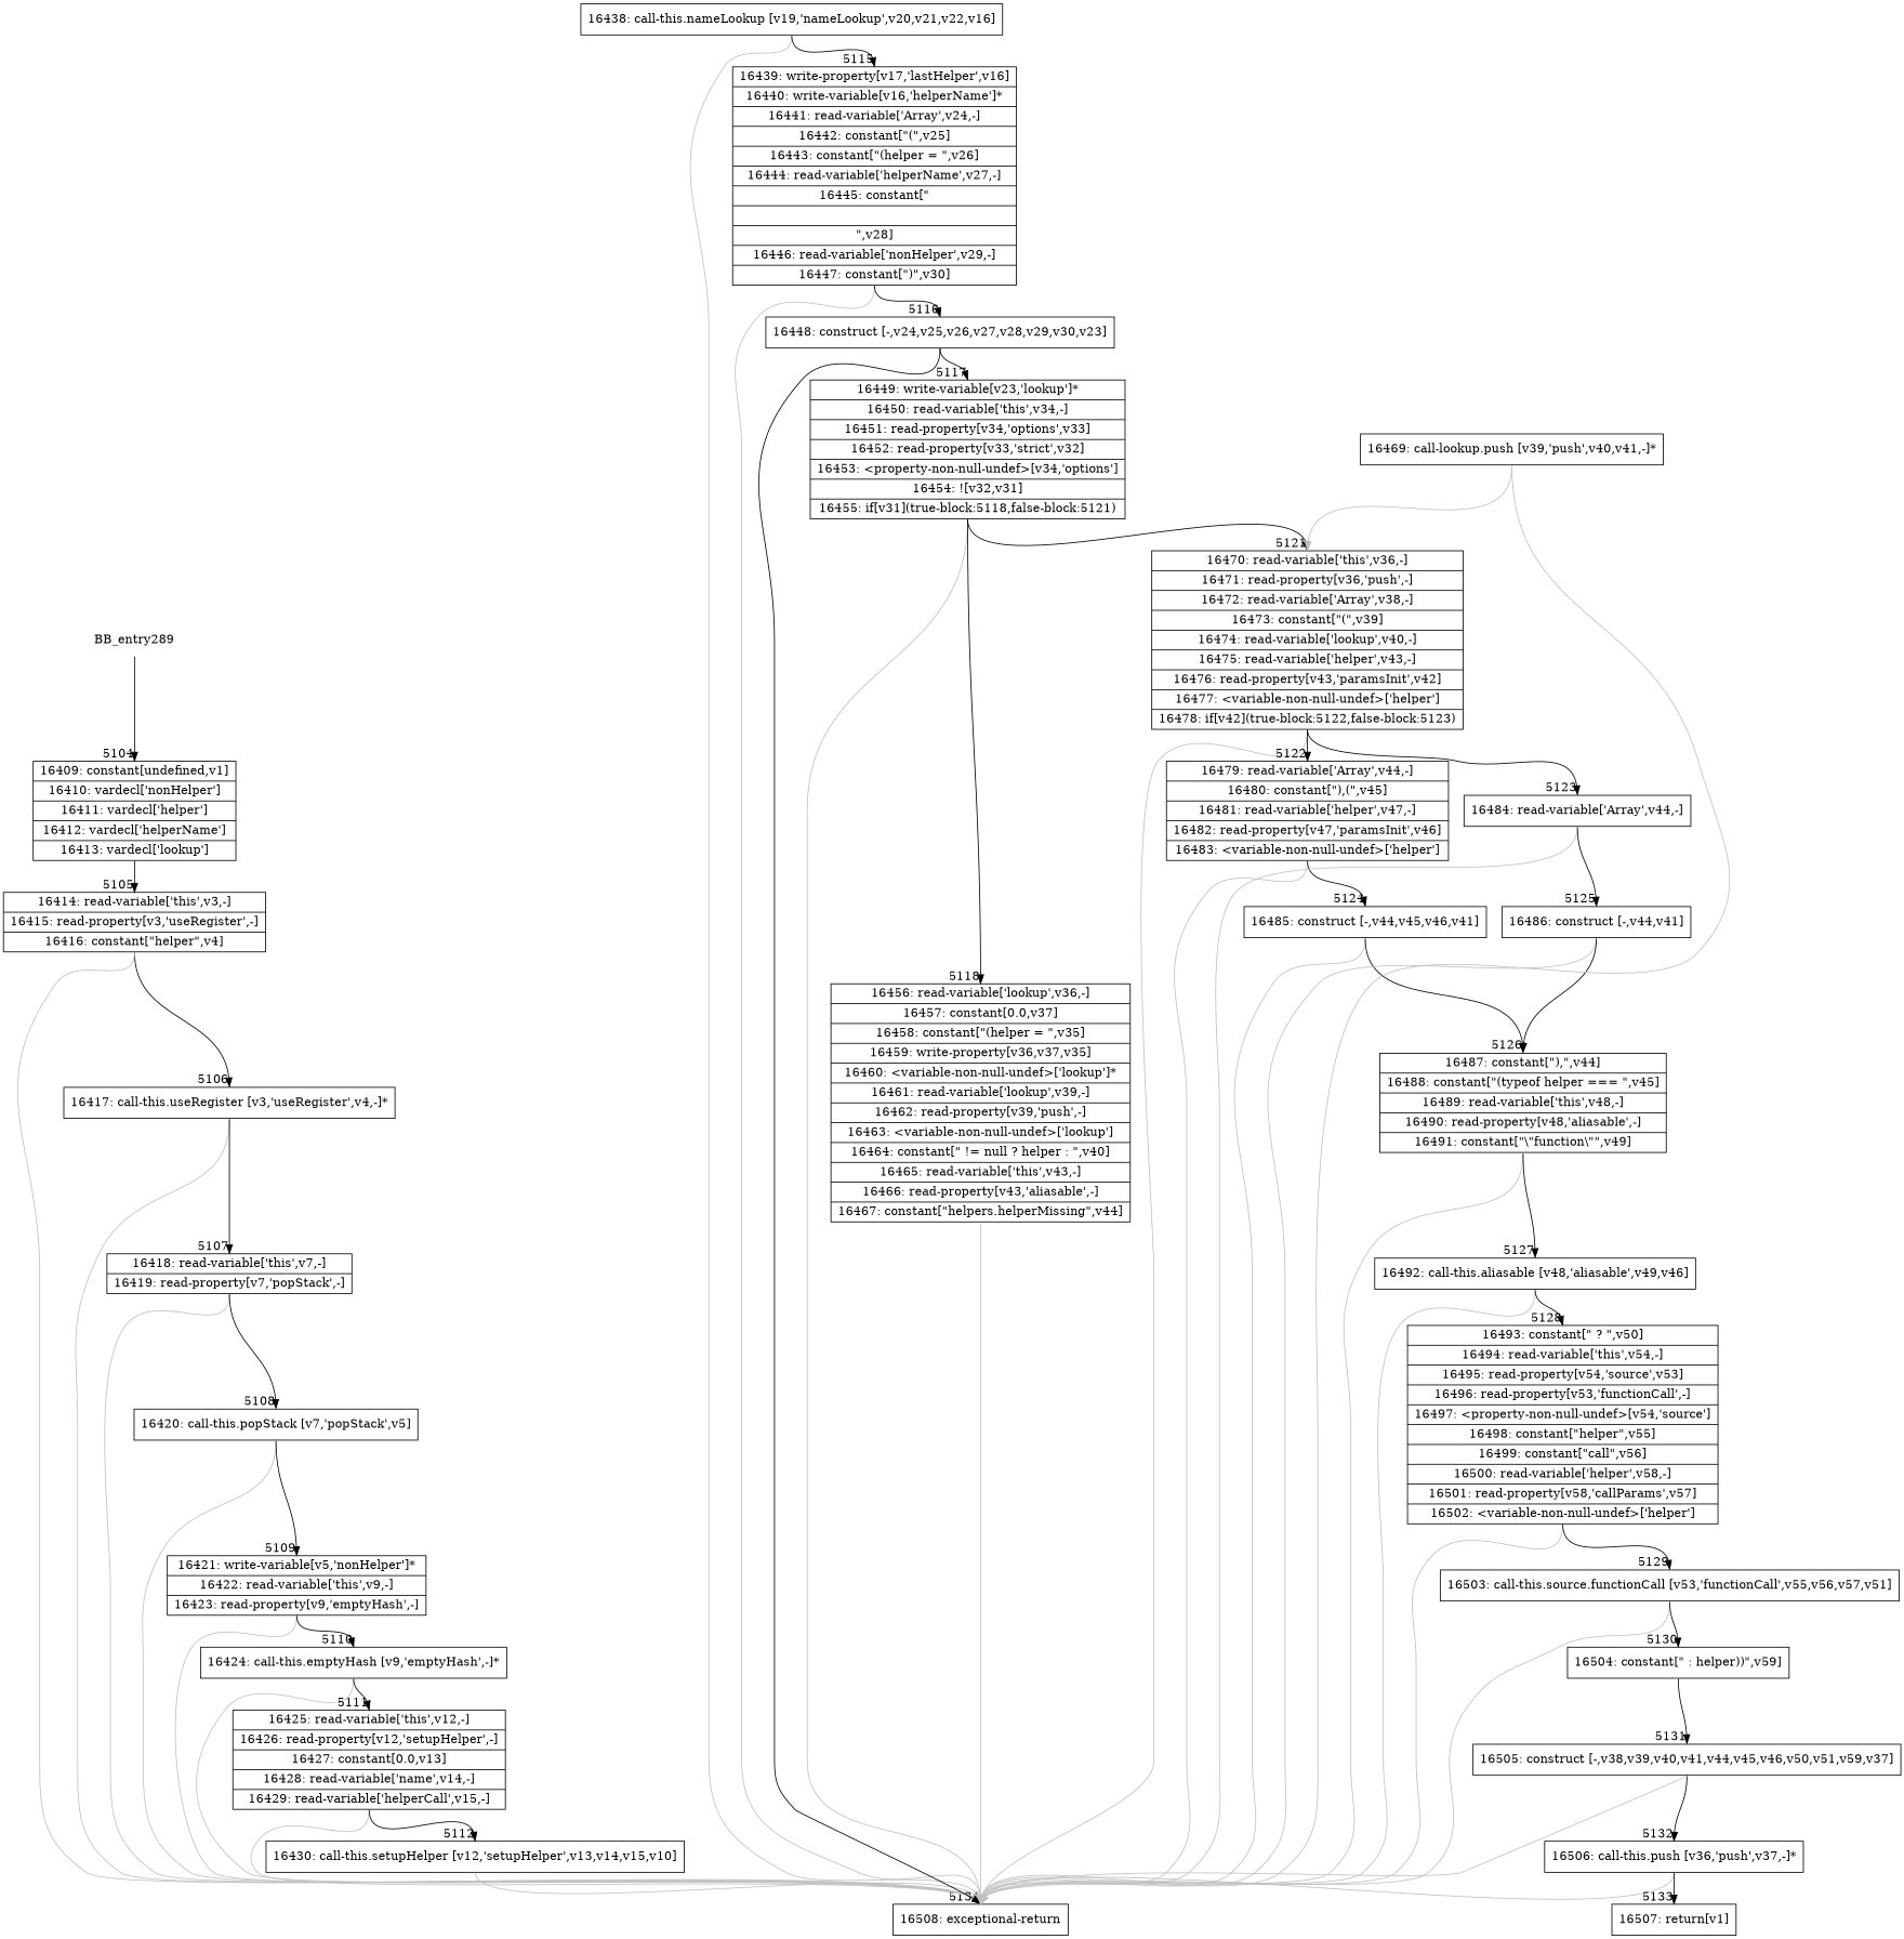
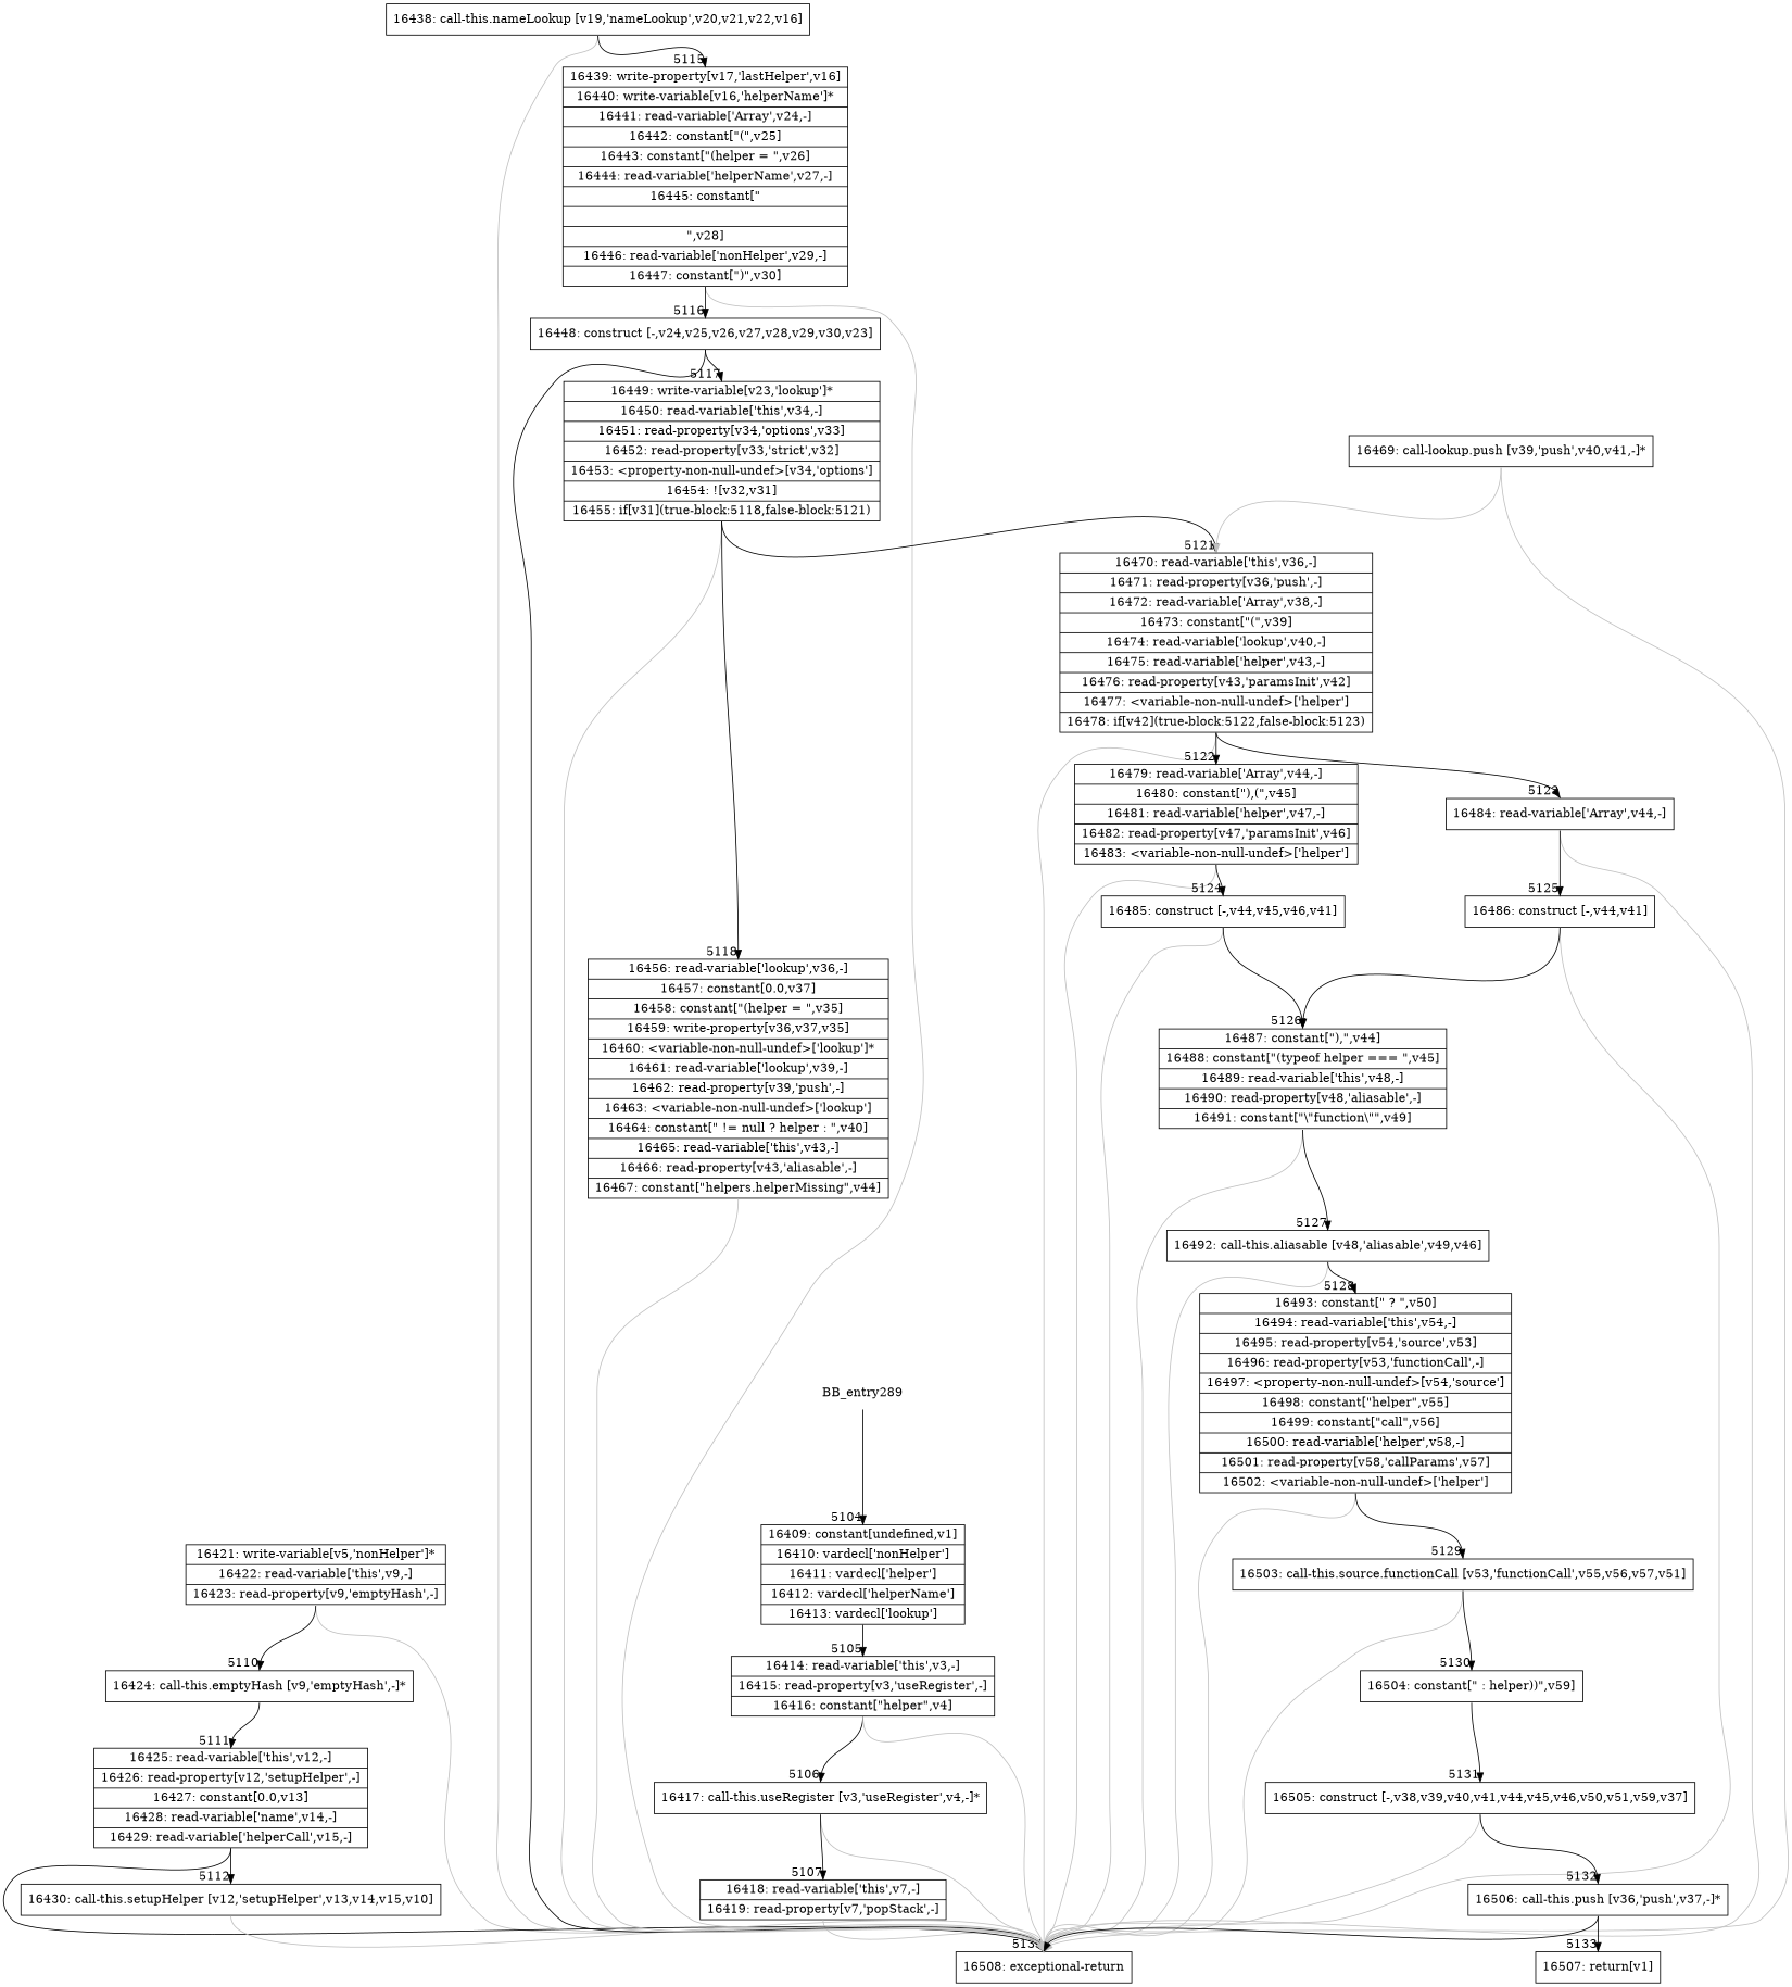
  digraph {
    rankdir=TD
    node [shape=record]
    edge [headport=n tailport=s]
    n1 [label=BB_entry289 shape=none]
    n2 [label="{16409: constant[undefined,v1]|16410: vardecl['nonHelper']|16411: vardecl['helper']|16412: vardecl['helperName']|16413: vardecl['lookup']}"]
    n3 [label="{16414: read-variable['this',v3,-]|16415: read-property[v3,'useRegister',-]|16416: constant[\"helper\",v4]}"]
    n4 [label="{16417: call-this.useRegister [v3,'useRegister',v4,-]*}"]
    n5 [label="{16508: exceptional-return}"]
    n6 [label="{16418: read-variable['this',v7,-]|16419: read-property[v7,'popStack',-]}"]
-   n7 [label="{16420: call-this.popStack [v7,'popStack',v5]}"]
    n8 [label="{16421: write-variable[v5,'nonHelper']*|16422: read-variable['this',v9,-]|16423: read-property[v9,'emptyHash',-]}"]
    n9 [label="{16424: call-this.emptyHash [v9,'emptyHash',-]*}"]
    n10 [label="{16425: read-variable['this',v12,-]|16426: read-property[v12,'setupHelper',-]|16427: constant[0.0,v13]|16428: read-variable['name',v14,-]|16429: read-variable['helperCall',v15,-]}"]
    n11 [label="{16430: call-this.setupHelper [v12,'setupHelper',v13,v14,v15,v10]}"]
    n12 [label="{16438: call-this.nameLookup [v19,'nameLookup',v20,v21,v22,v16]}"]
    n13 [label="{16439: write-property[v17,'lastHelper',v16]|16440: write-variable[v16,'helperName']*|16441: read-variable['Array',v24,-]|16442: constant[\"(\",v25]|16443: constant[\"(helper = \",v26]|16444: read-variable['helperName',v27,-]|16445: constant[\" || \",v28]|16446: read-variable['nonHelper',v29,-]|16447: constant[\")\",v30]}"]
    n14 [label="{16448: construct [-,v24,v25,v26,v27,v28,v29,v30,v23]}"]
    n15 [label="{16449: write-variable[v23,'lookup']*|16450: read-variable['this',v34,-]|16451: read-property[v34,'options',v33]|16452: read-property[v33,'strict',v32]|16453: \<property-non-null-undef\>[v34,'options']|16454: ![v32,v31]|16455: if[v31](true-block:5118,false-block:5121)}"]
    n16 [label="{16456: read-variable['lookup',v36,-]|16457: constant[0.0,v37]|16458: constant[\"(helper = \",v35]|16459: write-property[v36,v37,v35]|16460: \<variable-non-null-undef\>['lookup']*|16461: read-variable['lookup',v39,-]|16462: read-property[v39,'push',-]|16463: \<variable-non-null-undef\>['lookup']|16464: constant[\" != null ? helper : \",v40]|16465: read-variable['this',v43,-]|16466: read-property[v43,'aliasable',-]|16467: constant[\"helpers.helperMissing\",v44]}"]
    n17 [label="{16470: read-variable['this',v36,-]|16471: read-property[v36,'push',-]|16472: read-variable['Array',v38,-]|16473: constant[\"(\",v39]|16474: read-variable['lookup',v40,-]|16475: read-variable['helper',v43,-]|16476: read-property[v43,'paramsInit',v42]|16477: \<variable-non-null-undef\>['helper']|16478: if[v42](true-block:5122,false-block:5123)}"]
    n18 [label="{16479: read-variable['Array',v44,-]|16480: constant[\"),(\",v45]|16481: read-variable['helper',v47,-]|16482: read-property[v47,'paramsInit',v46]|16483: \<variable-non-null-undef\>['helper']}"]
    n19 [label="{16484: read-variable['Array',v44,-]}"]
    n20 [label="{16485: construct [-,v44,v45,v46,v41]}"]
    n21 [label="{16486: construct [-,v44,v41]}"]
    n22 [label="{16469: call-lookup.push [v39,'push',v40,v41,-]*}"]
    n23 [label="{16487: constant[\"),\",v44]|16488: constant[\"(typeof helper === \",v45]|16489: read-variable['this',v48,-]|16490: read-property[v48,'aliasable',-]|16491: constant[\"\\\"function\\\"\",v49]}"]
    n24 [label="{16492: call-this.aliasable [v48,'aliasable',v49,v46]}"]
    n25 [label="{16493: constant[\" ? \",v50]|16494: read-variable['this',v54,-]|16495: read-property[v54,'source',v53]|16496: read-property[v53,'functionCall',-]|16497: \<property-non-null-undef\>[v54,'source']|16498: constant[\"helper\",v55]|16499: constant[\"call\",v56]|16500: read-variable['helper',v58,-]|16501: read-property[v58,'callParams',v57]|16502: \<variable-non-null-undef\>['helper']}"]
    n26 [label="{16503: call-this.source.functionCall [v53,'functionCall',v55,v56,v57,v51]}"]
    n27 [label="{16504: constant[\" : helper))\",v59]}"]
    n28 [label="{16505: construct [-,v38,v39,v40,v41,v44,v45,v46,v50,v51,v59,v37]}"]
    n29 [label="{16506: call-this.push [v36,'push',v37,-]*}"]
    n30 [label="{16507: return[v1]}"]
    n1 -> n2 [headlabel="    5104"]
    n2 -> n3 [headlabel="      5105"]
    n3 -> n4 [headlabel="      5106"]
    n3 -> n5 [color=gray headlabel="      5134"]
    n4 -> n5 [color=gray]
    n4 -> n6 [headlabel="      5107"]
    n6 -> n5 [color=gray]
-   n6 -> n7 [headlabel="      5108"]
-   n7 -> n5 [color=gray]
-   n7 -> n8 [headlabel="      5109"]
    n8 -> n5 [color=gray]
    n8 -> n9 [headlabel="      5110"]
-   n9 -> n5 [color=gray]
    n9 -> n10 [headlabel="      5111"]
-   n10 -> n5 [color=gray]
+   n10 -> n5 [color=black]
    n10 -> n11 [headlabel="      5112"]
    n11 -> n5 [color=gray]
    n12 -> n5 [color=gray]
    n12 -> n13 [headlabel="      5115"]
    n13 -> n5 [color=gray]
    n13 -> n14 [headlabel="      5116"]
    n14 -> n5 [color=black]
    n14 -> n15 [headlabel="      5117"]
    n15 -> n5 [color=gray]
    n15 -> n16 [headlabel="      5118"]
    n15 -> n17 [headlabel="      5121"]
    n16 -> n5 [color=gray]
    n17 -> n5 [color=gray]
    n17 -> n18 [headlabel="      5122"]
    n17 -> n19 [headlabel="      5123"]
    n18 -> n5 [color=gray]
    n18 -> n20 [headlabel="      5124"]
    n19 -> n5 [color=gray]
    n19 -> n21 [headlabel="      5125"]
    n20 -> n5 [color=gray]
    n20 -> n23 [headlabel="      5126"]
    n21 -> n5 [color=gray]
    n21 -> n23
    n22 -> n5 [color=gray]
    n22 -> n17 [color=gray]
    n23 -> n5 [color=gray]
    n23 -> n24 [headlabel="      5127"]
    n24 -> n5 [color=gray]
    n24 -> n25 [headlabel="      5128"]
    n25 -> n5 [color=gray]
    n25 -> n26 [headlabel="      5129"]
    n26 -> n5 [color=gray]
    n26 -> n27 [headlabel="      5130"]
    n27 -> n28 [headlabel="      5131"]
    n28 -> n5 [color=gray]
    n28 -> n29 [headlabel="      5132"]
-   n29 -> n5 [color=gray]
+   n29 -> n5 [color=black]
    n29 -> n30 [headlabel="      5133"]
  }
